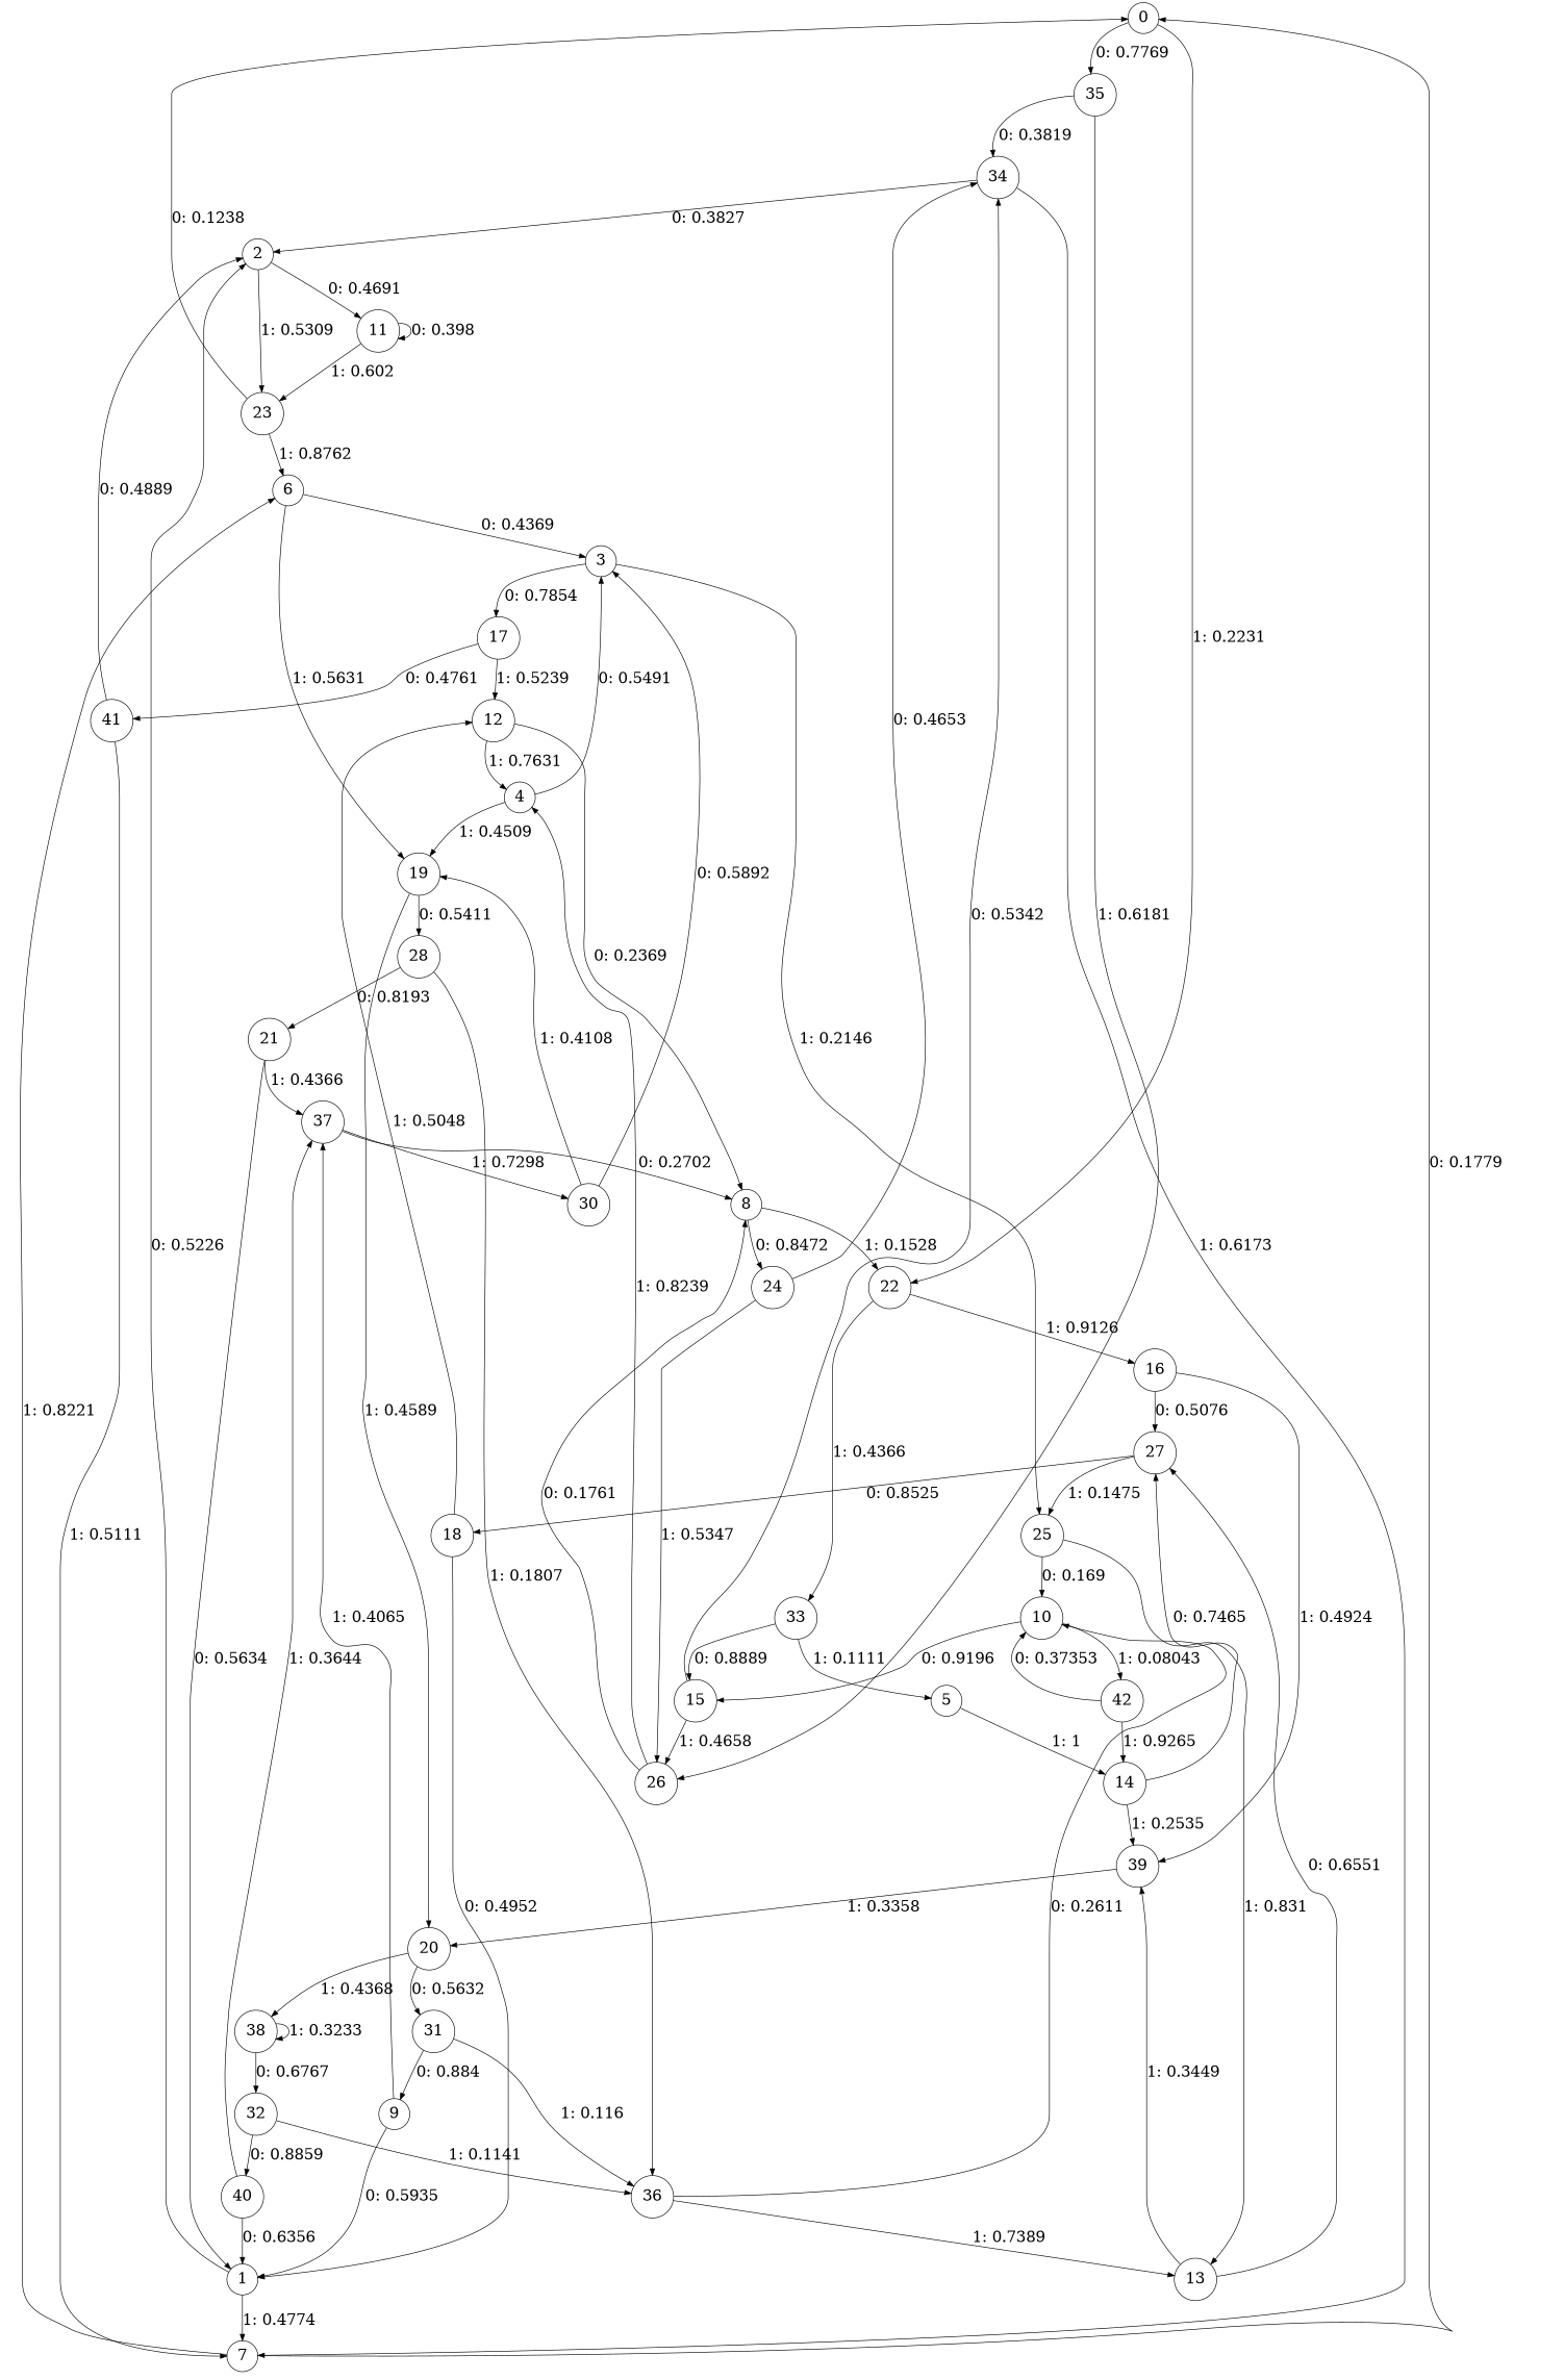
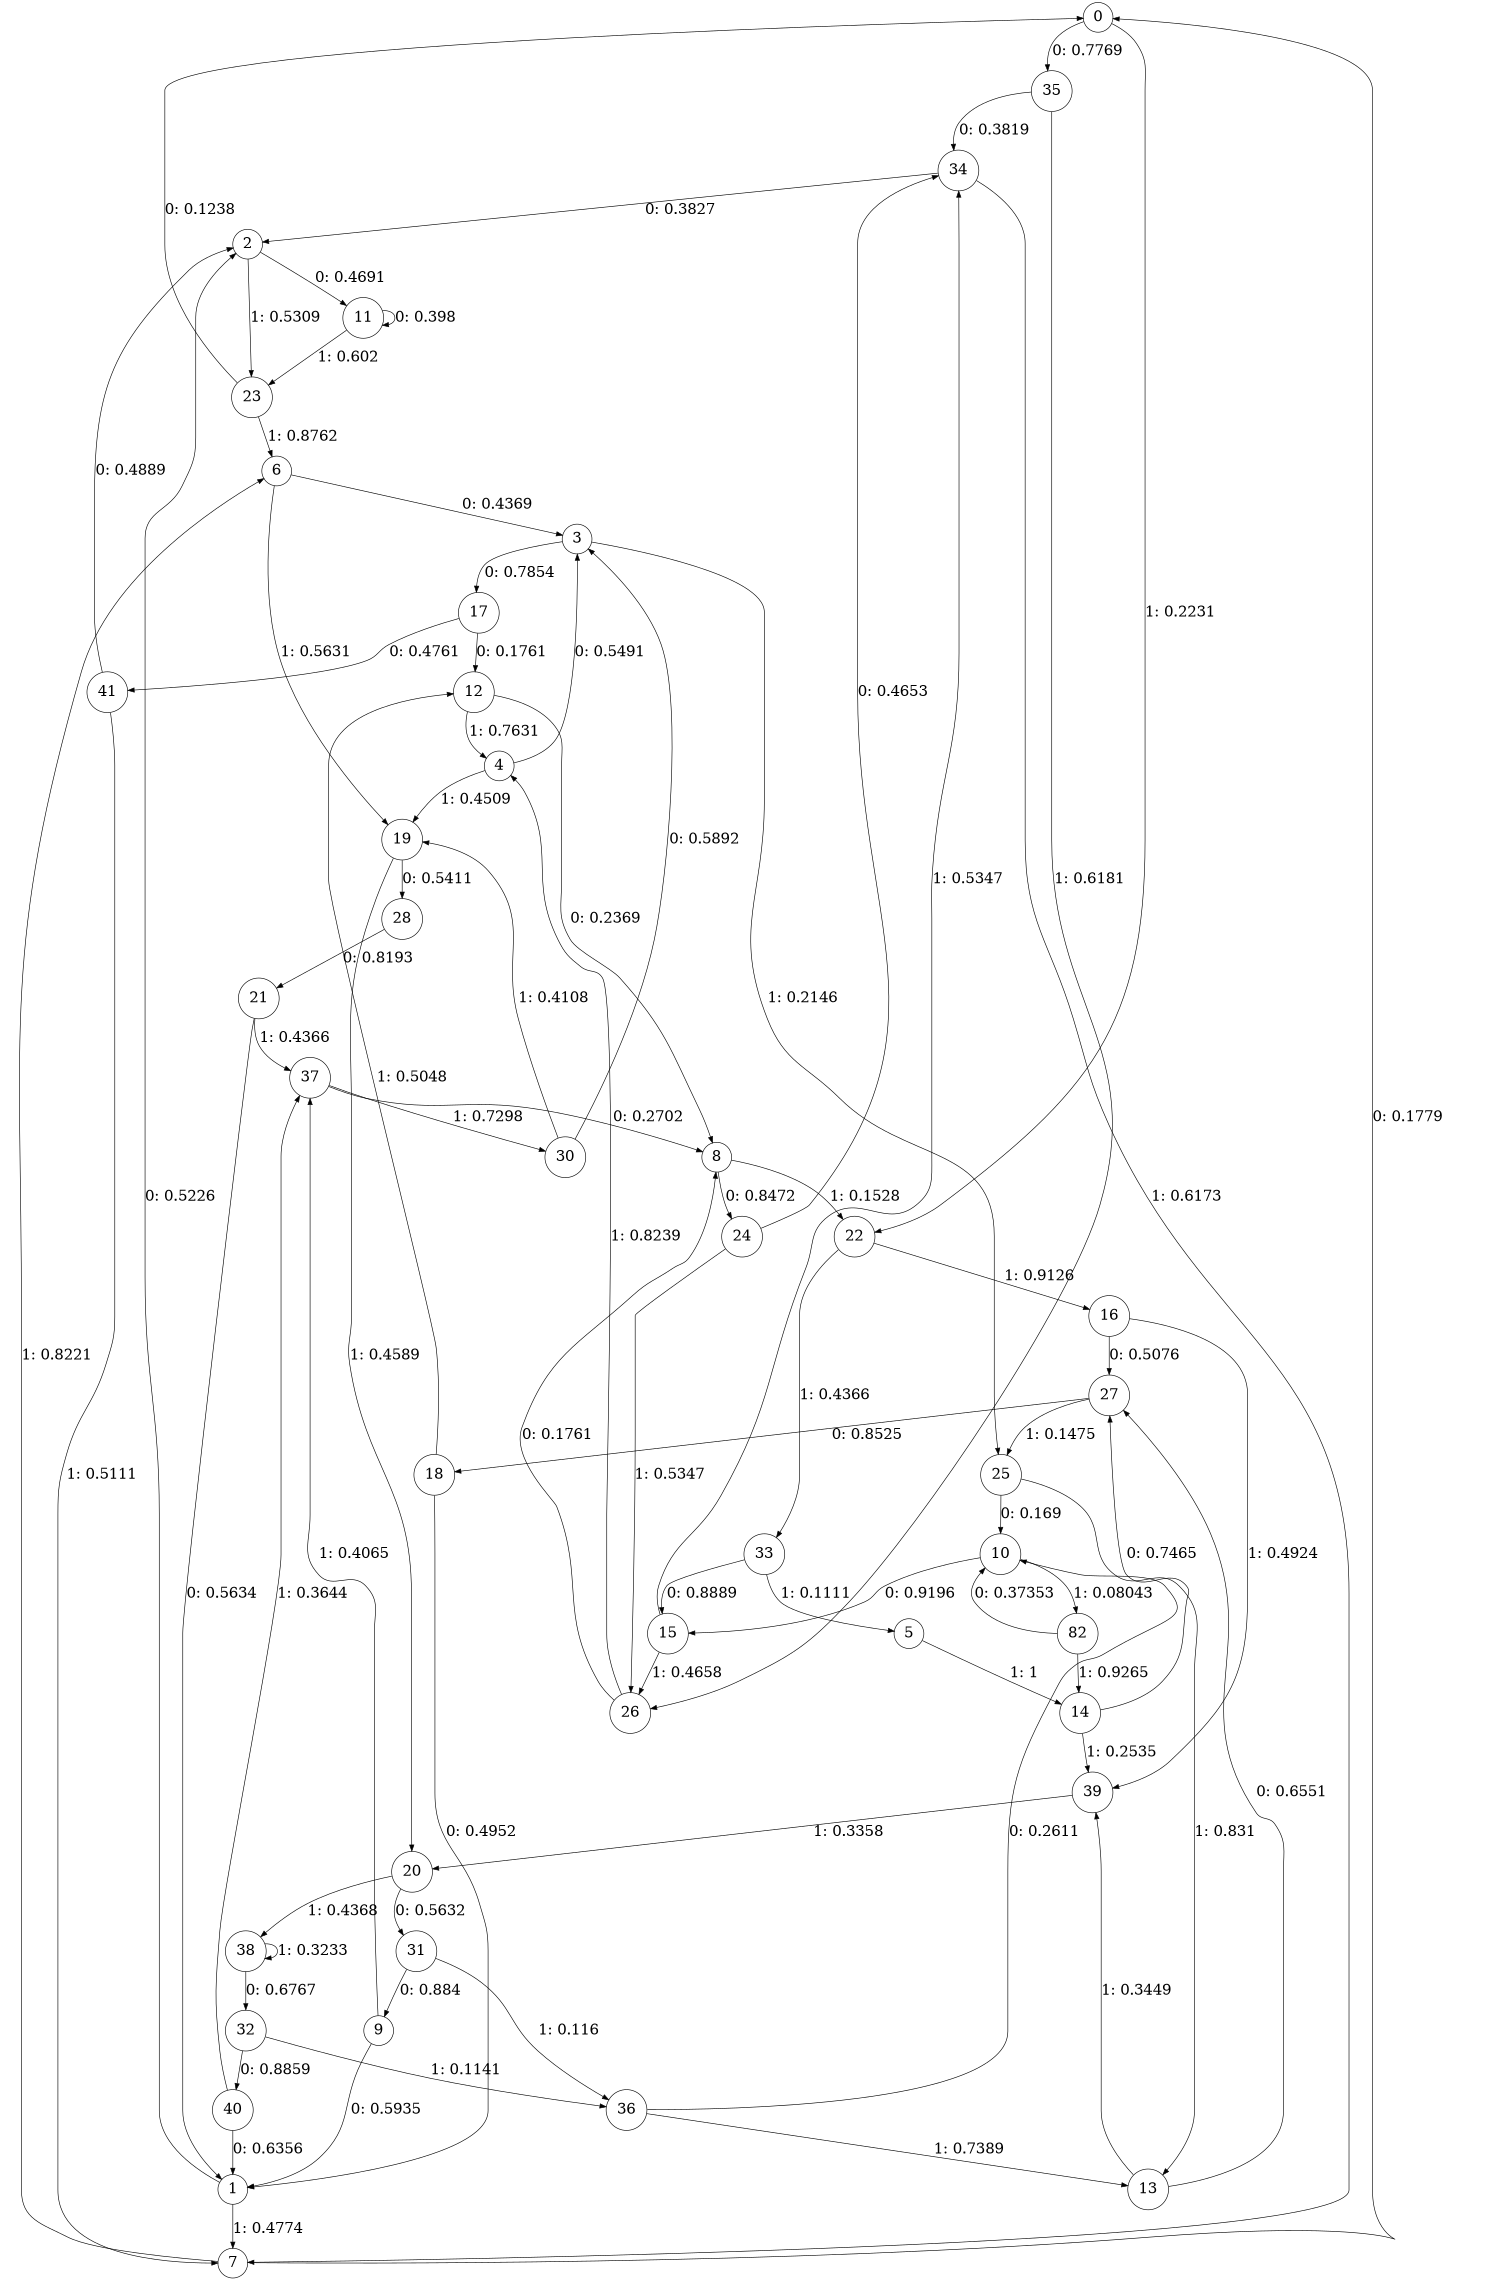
  digraph {
    node [fontsize=24 shape=circle]
    edge [fontsize=24]
    0
    35
    22
    34
    26
    16
    33
    2
    7
    4
    8
    27
    39
    5
    15
    1
    11
    23
    6
    3
    19
    17
    25
    12
    41
    10
    13
-   42
+   42 [label=82]
    28
    20
    21
    36
    31
    38
    14
    18
    24
    9
    37
    30
    32
    40
    0 -> 35 [label="0: 0.7769   "]
    0 -> 22 [label="1: 0.2231   "]
    35 -> 34 [label="0: 0.3819   "]
    35 -> 26 [label="1: 0.6181   "]
    22 -> 16 [label="1: 0.9126   "]
    22 -> 33 [label="1: 0.4366   "]
    34 -> 2 [label="0: 0.3827   "]
    34 -> 7 [label="1: 0.6173   "]
    26 -> 4 [label="1: 0.8239   "]
    26 -> 8 [label="0: 0.1761   "]
    16 -> 27 [label="0: 0.5076   "]
    16 -> 39 [label="1: 0.4924   "]
    33 -> 5 [label="1: 0.1111   "]
    33 -> 15 [label="0: 0.8889   "]
    2 -> 11 [label="0: 0.4691   "]
    2 -> 23 [label="1: 0.5309   "]
    7 -> 0 [label="0: 0.1779   "]
    7 -> 6 [label="1: 0.8221   "]
    4 -> 3 [label="0: 0.5491   "]
    4 -> 19 [label="1: 0.4509   "]
    8 -> 22 [label="1: 0.1528   "]
    8 -> 24 [label="0: 0.8472   "]
    27 -> 25 [label="1: 0.1475   "]
    27 -> 18 [label="0: 0.8525   "]
    39 -> 20 [label="1: 0.3358   "]
    5 -> 14 [label="1: 1        "]
-   15 -> 34 [label="0: 0.5342   "]
+   15 -> 34 [label="1: 0.5347   "]
    15 -> 26 [label="1: 0.4658   "]
    1 -> 2 [label="0: 0.5226   "]
    1 -> 7 [label="1: 0.4774   "]
    11 -> 11 [label="0: 0.398    "]
    11 -> 23 [label="1: 0.602    "]
    23 -> 0 [label="0: 0.1238   "]
    23 -> 6 [label="1: 0.8762   "]
    6 -> 3 [label="0: 0.4369   "]
    6 -> 19 [label="1: 0.5631   "]
    3 -> 17 [label="0: 0.7854   "]
    3 -> 25 [label="1: 0.2146   "]
    19 -> 28 [label="0: 0.5411   "]
    19 -> 20 [label="1: 0.4589   "]
-   17 -> 12 [label="1: 0.5239   "]
+   17 -> 12 [label="0: 0.1761   "]
    17 -> 41 [label="0: 0.4761   "]
    25 -> 10 [label="0: 0.169    "]
    25 -> 13 [label="1: 0.831    "]
    12 -> 4 [label="1: 0.7631   "]
    12 -> 8 [label="0: 0.2369   "]
    41 -> 2 [label="0: 0.4889   "]
    41 -> 7 [label="1: 0.5111   "]
    10 -> 15 [label="0: 0.9196   "]
    10 -> 42 [label="1: 0.08043  "]
    13 -> 27 [label="0: 0.6551   "]
    13 -> 39 [label="1: 0.3449   "]
    42 -> 10 [label="0: 0.37353  "]
    42 -> 14 [label="1: 0.9265   "]
    28 -> 21 [label="0: 0.8193   "]
-   28 -> 36 [label="1: 0.1807   "]
    20 -> 31 [label="0: 0.5632   "]
    20 -> 38 [label="1: 0.4368   "]
    21 -> 1 [label="0: 0.5634   "]
    21 -> 37 [label="1: 0.4366   "]
    36 -> 10 [label="0: 0.2611   "]
    36 -> 13 [label="1: 0.7389   "]
    31 -> 36 [label="1: 0.116    "]
    31 -> 9 [label="0: 0.884    "]
    38 -> 38 [label="1: 0.3233   "]
    38 -> 32 [label="0: 0.6767   "]
    14 -> 27 [label="0: 0.7465   "]
    14 -> 39 [label="1: 0.2535   "]
    18 -> 1 [label="0: 0.4952   "]
    18 -> 12 [label="1: 0.5048   "]
    24 -> 34 [label="0: 0.4653   "]
    24 -> 26 [label="1: 0.5347   "]
    9 -> 1 [label="0: 0.5935   "]
    9 -> 37 [label="1: 0.4065   "]
    37 -> 8 [label="0: 0.2702   "]
    37 -> 30 [label="1: 0.7298   "]
    30 -> 3 [label="0: 0.5892   "]
    30 -> 19 [label="1: 0.4108   "]
    32 -> 36 [label="1: 0.1141   "]
    32 -> 40 [label="0: 0.8859   "]
    40 -> 1 [label="0: 0.6356   "]
    40 -> 37 [label="1: 0.3644   "]
  }
